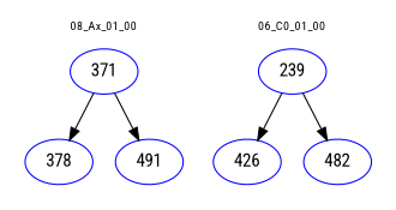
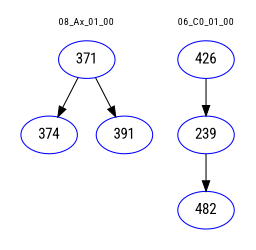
  digraph {
    fontname="Roboto Condensed"
    node [color=blue fontname="Roboto Condensed"]
    edge [color=black fontname="Roboto Condensed"]
    n1 [label=371]
-   n2 [label=378]
-   n3 [label=491]
+   n2 [label=374]
+   n3 [label=391]
    n4 [label=239]
    n5 [label=426]
    n6 [label=482]
    subgraph cluster_1 {
      color=white
      fontsize=10
      label="08_Ax_01_00"
      n1
      n2
      n3
    }
    subgraph cluster_2 {
      color=white
      fontsize=10
      label="06_C0_01_00"
      n4
      n5
      n6
    }
    n1 -> n2
    n1 -> n3
-   n4 -> n5
+   n5 -> n4
    n4 -> n6
  }
